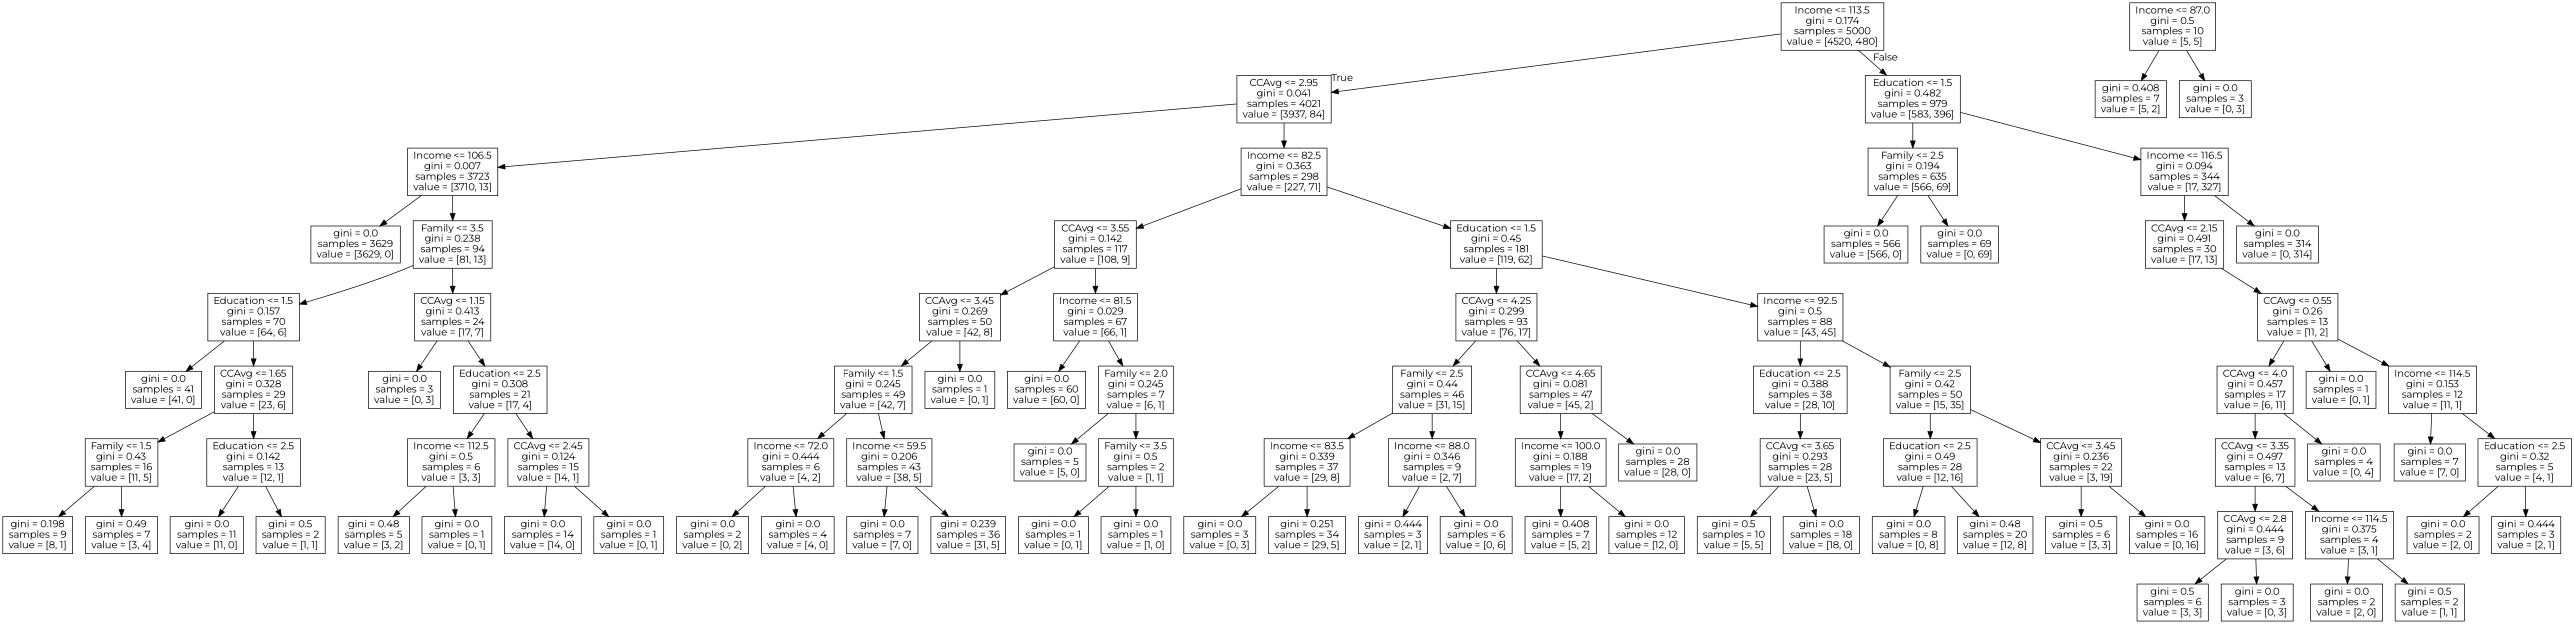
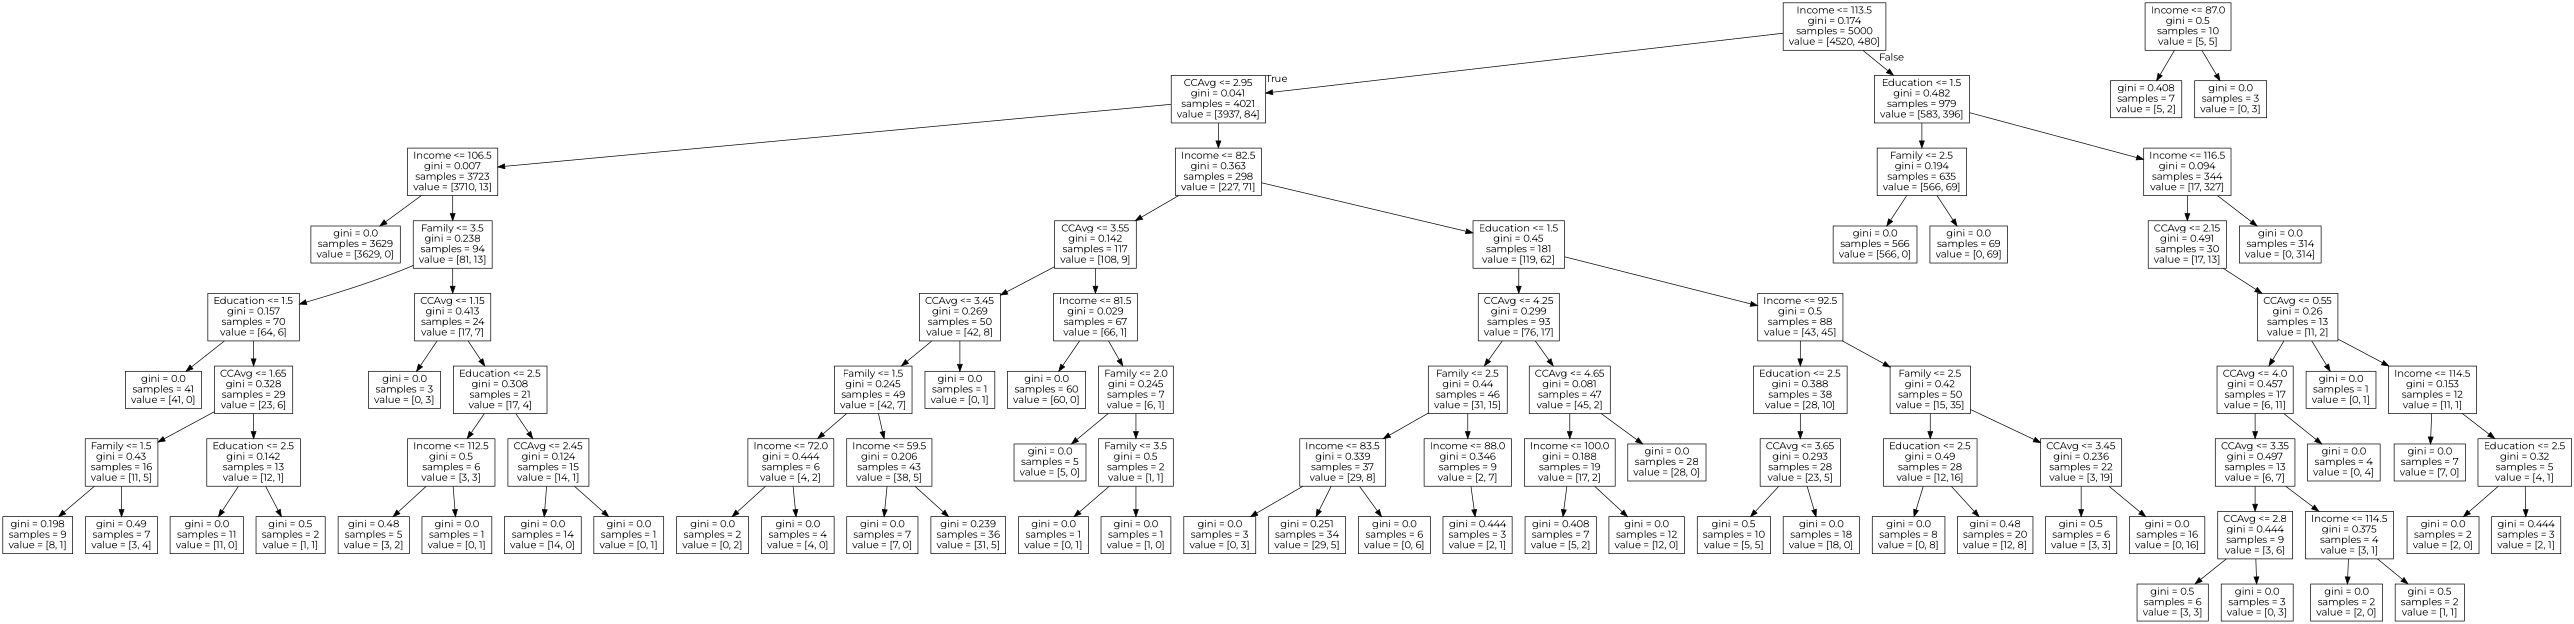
  digraph {
    fontname=Montserrat
    node [fontname=Montserrat shape=box]
    edge [fontname=Montserrat]
    n1 [label="Income <= 113.5\ngini = 0.174\nsamples = 5000\nvalue = [4520, 480]"]
    n2 [label="CCAvg <= 2.95\ngini = 0.041\nsamples = 4021\nvalue = [3937, 84]"]
    n3 [label="Education <= 1.5\ngini = 0.482\nsamples = 979\nvalue = [583, 396]"]
    n4 [label="Income <= 106.5\ngini = 0.007\nsamples = 3723\nvalue = [3710, 13]"]
    n5 [label="Income <= 82.5\ngini = 0.363\nsamples = 298\nvalue = [227, 71]"]
    n6 [label="Family <= 2.5\ngini = 0.194\nsamples = 635\nvalue = [566, 69]"]
    n7 [label="Income <= 116.5\ngini = 0.094\nsamples = 344\nvalue = [17, 327]"]
    n8 [label="gini = 0.0\nsamples = 3629\nvalue = [3629, 0]"]
    n9 [label="Family <= 3.5\ngini = 0.238\nsamples = 94\nvalue = [81, 13]"]
    n10 [label="CCAvg <= 3.55\ngini = 0.142\nsamples = 117\nvalue = [108, 9]"]
    n11 [label="Education <= 1.5\ngini = 0.45\nsamples = 181\nvalue = [119, 62]"]
    n12 [label="Education <= 1.5\ngini = 0.157\nsamples = 70\nvalue = [64, 6]"]
    n13 [label="CCAvg <= 1.15\ngini = 0.413\nsamples = 24\nvalue = [17, 7]"]
    n14 [label="gini = 0.0\nsamples = 41\nvalue = [41, 0]"]
    n15 [label="CCAvg <= 1.65\ngini = 0.328\nsamples = 29\nvalue = [23, 6]"]
    n16 [label="gini = 0.0\nsamples = 3\nvalue = [0, 3]"]
    n17 [label="Education <= 2.5\ngini = 0.308\nsamples = 21\nvalue = [17, 4]"]
    n18 [label="Family <= 1.5\ngini = 0.43\nsamples = 16\nvalue = [11, 5]"]
    n19 [label="Education <= 2.5\ngini = 0.142\nsamples = 13\nvalue = [12, 1]"]
    n20 [label="gini = 0.198\nsamples = 9\nvalue = [8, 1]"]
    n21 [label="gini = 0.49\nsamples = 7\nvalue = [3, 4]"]
    n22 [label="gini = 0.0\nsamples = 11\nvalue = [11, 0]"]
    n23 [label="gini = 0.5\nsamples = 2\nvalue = [1, 1]"]
    n24 [label="Income <= 112.5\ngini = 0.5\nsamples = 6\nvalue = [3, 3]"]
    n25 [label="CCAvg <= 2.45\ngini = 0.124\nsamples = 15\nvalue = [14, 1]"]
    n26 [label="gini = 0.48\nsamples = 5\nvalue = [3, 2]"]
    n27 [label="gini = 0.0\nsamples = 1\nvalue = [0, 1]"]
    n28 [label="gini = 0.0\nsamples = 14\nvalue = [14, 0]"]
    n29 [label="gini = 0.0\nsamples = 1\nvalue = [0, 1]"]
    n30 [label="CCAvg <= 3.45\ngini = 0.269\nsamples = 50\nvalue = [42, 8]"]
    n31 [label="Income <= 81.5\ngini = 0.029\nsamples = 67\nvalue = [66, 1]"]
    n32 [label="CCAvg <= 4.25\ngini = 0.299\nsamples = 93\nvalue = [76, 17]"]
    n33 [label="Income <= 92.5\ngini = 0.5\nsamples = 88\nvalue = [43, 45]"]
    n34 [label="Family <= 1.5\ngini = 0.245\nsamples = 49\nvalue = [42, 7]"]
    n35 [label="gini = 0.0\nsamples = 1\nvalue = [0, 1]"]
    n36 [label="gini = 0.0\nsamples = 60\nvalue = [60, 0]"]
    n37 [label="Family <= 2.0\ngini = 0.245\nsamples = 7\nvalue = [6, 1]"]
    n38 [label="Income <= 72.0\ngini = 0.444\nsamples = 6\nvalue = [4, 2]"]
    n39 [label="Income <= 59.5\ngini = 0.206\nsamples = 43\nvalue = [38, 5]"]
    n40 [label="gini = 0.0\nsamples = 2\nvalue = [0, 2]"]
    n41 [label="gini = 0.0\nsamples = 4\nvalue = [4, 0]"]
    n42 [label="gini = 0.0\nsamples = 7\nvalue = [7, 0]"]
    n43 [label="gini = 0.239\nsamples = 36\nvalue = [31, 5]"]
    n44 [label="gini = 0.0\nsamples = 5\nvalue = [5, 0]"]
    n45 [label="Family <= 3.5\ngini = 0.5\nsamples = 2\nvalue = [1, 1]"]
    n46 [label="gini = 0.0\nsamples = 1\nvalue = [0, 1]"]
    n47 [label="gini = 0.0\nsamples = 1\nvalue = [1, 0]"]
    n48 [label="Family <= 2.5\ngini = 0.44\nsamples = 46\nvalue = [31, 15]"]
    n49 [label="CCAvg <= 4.65\ngini = 0.081\nsamples = 47\nvalue = [45, 2]"]
    n50 [label="Education <= 2.5\ngini = 0.388\nsamples = 38\nvalue = [28, 10]"]
    n51 [label="Family <= 2.5\ngini = 0.42\nsamples = 50\nvalue = [15, 35]"]
    n52 [label="Income <= 83.5\ngini = 0.339\nsamples = 37\nvalue = [29, 8]"]
    n53 [label="Income <= 88.0\ngini = 0.346\nsamples = 9\nvalue = [2, 7]"]
    n54 [label="Income <= 100.0\ngini = 0.188\nsamples = 19\nvalue = [17, 2]"]
    n55 [label="gini = 0.0\nsamples = 28\nvalue = [28, 0]"]
    n56 [label="gini = 0.0\nsamples = 3\nvalue = [0, 3]"]
    n57 [label="gini = 0.251\nsamples = 34\nvalue = [29, 5]"]
    n58 [label="gini = 0.444\nsamples = 3\nvalue = [2, 1]"]
    n59 [label="gini = 0.0\nsamples = 6\nvalue = [0, 6]"]
    n60 [label="gini = 0.408\nsamples = 7\nvalue = [5, 2]"]
    n61 [label="gini = 0.0\nsamples = 12\nvalue = [12, 0]"]
    n62 [label="CCAvg <= 3.65\ngini = 0.293\nsamples = 28\nvalue = [23, 5]"]
    n63 [label="Education <= 2.5\ngini = 0.49\nsamples = 28\nvalue = [12, 16]"]
    n64 [label="CCAvg <= 3.45\ngini = 0.236\nsamples = 22\nvalue = [3, 19]"]
    n65 [label="Income <= 87.0\ngini = 0.5\nsamples = 10\nvalue = [5, 5]"]
    n66 [label="gini = 0.408\nsamples = 7\nvalue = [5, 2]"]
    n67 [label="gini = 0.0\nsamples = 3\nvalue = [0, 3]"]
    n68 [label="gini = 0.5\nsamples = 10\nvalue = [5, 5]"]
    n69 [label="gini = 0.0\nsamples = 18\nvalue = [18, 0]"]
    n70 [label="gini = 0.0\nsamples = 8\nvalue = [0, 8]"]
    n71 [label="gini = 0.48\nsamples = 20\nvalue = [12, 8]"]
    n72 [label="gini = 0.5\nsamples = 6\nvalue = [3, 3]"]
    n73 [label="gini = 0.0\nsamples = 16\nvalue = [0, 16]"]
    n74 [label="gini = 0.0\nsamples = 566\nvalue = [566, 0]"]
    n75 [label="gini = 0.0\nsamples = 69\nvalue = [0, 69]"]
    n76 [label="CCAvg <= 2.15\ngini = 0.491\nsamples = 30\nvalue = [17, 13]"]
    n77 [label="gini = 0.0\nsamples = 314\nvalue = [0, 314]"]
    n78 [label="CCAvg <= 0.55\ngini = 0.26\nsamples = 13\nvalue = [11, 2]"]
    n79 [label="CCAvg <= 4.0\ngini = 0.457\nsamples = 17\nvalue = [6, 11]"]
    n80 [label="gini = 0.0\nsamples = 1\nvalue = [0, 1]"]
    n81 [label="Income <= 114.5\ngini = 0.153\nsamples = 12\nvalue = [11, 1]"]
    n82 [label="CCAvg <= 3.35\ngini = 0.497\nsamples = 13\nvalue = [6, 7]"]
    n83 [label="gini = 0.0\nsamples = 4\nvalue = [0, 4]"]
    n84 [label="gini = 0.0\nsamples = 7\nvalue = [7, 0]"]
    n85 [label="Education <= 2.5\ngini = 0.32\nsamples = 5\nvalue = [4, 1]"]
    n86 [label="gini = 0.0\nsamples = 2\nvalue = [2, 0]"]
    n87 [label="gini = 0.444\nsamples = 3\nvalue = [2, 1]"]
    n88 [label="CCAvg <= 2.8\ngini = 0.444\nsamples = 9\nvalue = [3, 6]"]
    n89 [label="Income <= 114.5\ngini = 0.375\nsamples = 4\nvalue = [3, 1]"]
    n90 [label="gini = 0.5\nsamples = 6\nvalue = [3, 3]"]
    n91 [label="gini = 0.0\nsamples = 3\nvalue = [0, 3]"]
    n92 [label="gini = 0.0\nsamples = 2\nvalue = [2, 0]"]
    n93 [label="gini = 0.5\nsamples = 2\nvalue = [1, 1]"]
    n1 -> n2 [headlabel=True labelangle=45 labeldistance=2.5]
    n1 -> n3 [headlabel=False labelangle=-45 labeldistance=2.5]
    n2 -> n4
    n2 -> n5
    n3 -> n6
    n3 -> n7
    n4 -> n8
    n4 -> n9
    n5 -> n10
    n5 -> n11
    n6 -> n74
    n6 -> n75
    n7 -> n76
    n7 -> n77
    n9 -> n12
    n9 -> n13
    n10 -> n30
    n10 -> n31
    n11 -> n32
    n11 -> n33
    n12 -> n14
    n12 -> n15
    n13 -> n16
    n13 -> n17
    n15 -> n18
    n15 -> n19
    n17 -> n24
    n17 -> n25
    n18 -> n20
    n18 -> n21
    n19 -> n22
    n19 -> n23
    n24 -> n26
    n24 -> n27
    n25 -> n28
    n25 -> n29
    n30 -> n34
    n30 -> n35
    n31 -> n36
    n31 -> n37
    n32 -> n48
    n32 -> n49
    n33 -> n50
    n33 -> n51
    n34 -> n38
    n34 -> n39
    n37 -> n44
    n37 -> n45
    n38 -> n40
    n38 -> n41
    n39 -> n42
    n39 -> n43
    n45 -> n46
    n45 -> n47
    n48 -> n52
    n48 -> n53
    n49 -> n54
    n49 -> n55
    n50 -> n62
    n51 -> n63
    n51 -> n64
    n52 -> n56
    n52 -> n57
    n53 -> n58
-   n53 -> n59
+   n52 -> n59
    n54 -> n60
    n54 -> n61
    n62 -> n68
    n62 -> n69
    n63 -> n70
    n63 -> n71
    n64 -> n72
    n64 -> n73
    n65 -> n66
    n65 -> n67
    n76 -> n78
    n78 -> n79
    n78 -> n80
    n78 -> n81
    n79 -> n82
    n79 -> n83
    n81 -> n84
    n81 -> n85
    n82 -> n88
    n82 -> n89
    n85 -> n86
    n85 -> n87
    n88 -> n90
    n88 -> n91
    n89 -> n92
    n89 -> n93
  }
